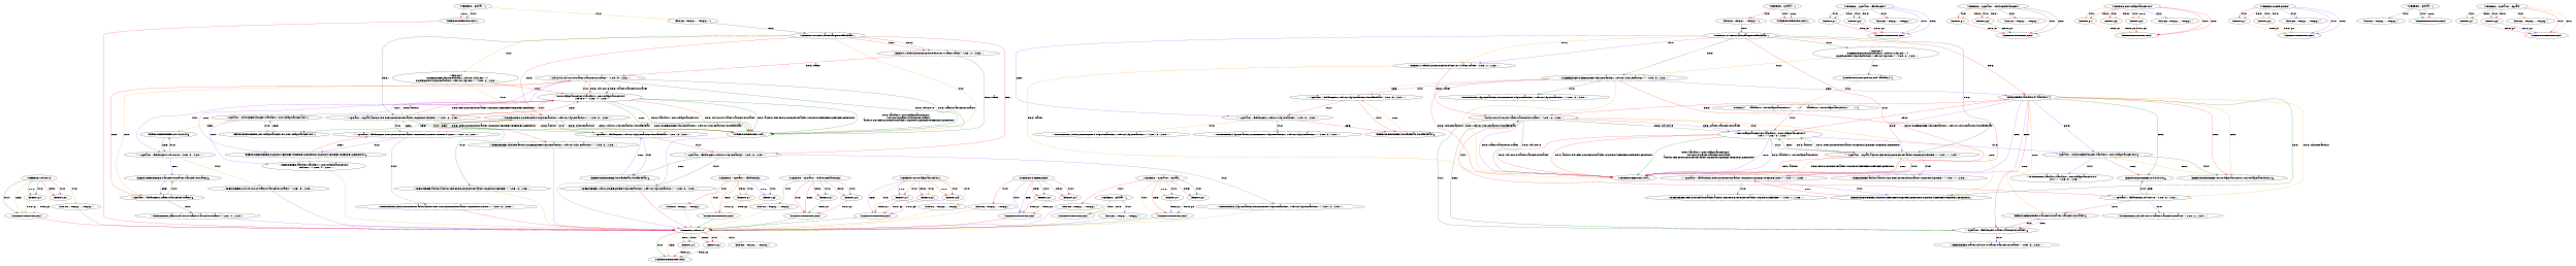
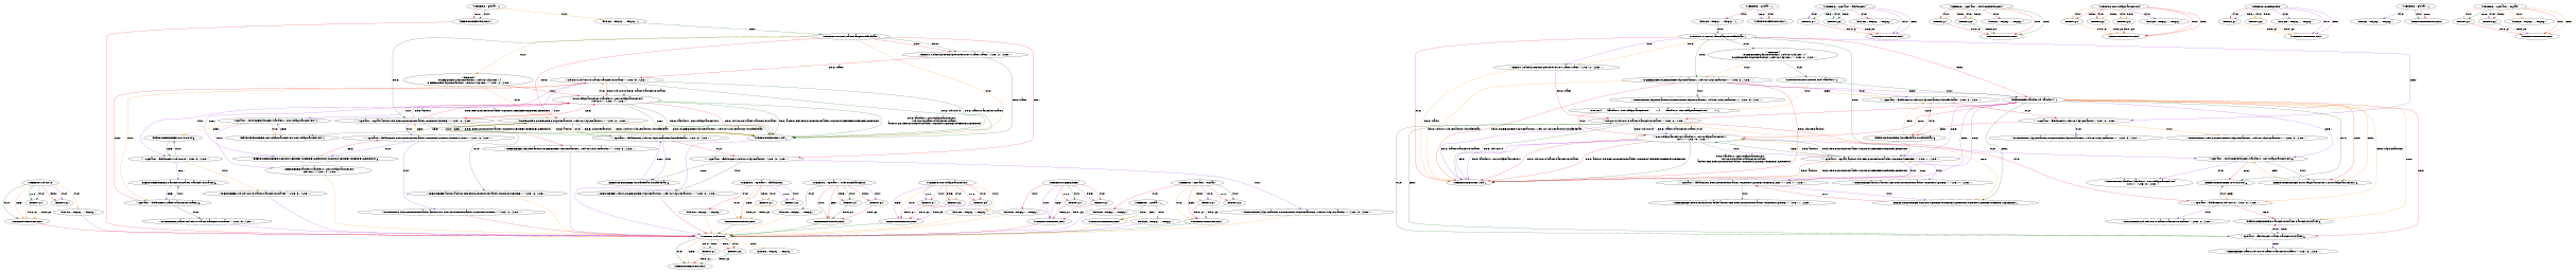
  digraph {
    edge [color=red]
    n1 [label=<(METHOD,std.move)>]
    n2 [label=<(PARAM,p1)>]
    n3 [label=<(PARAM,p2)>]
    n4 [label=<(BLOCK,&lt;empty&gt;,&lt;empty&gt;)>]
    n5 [label=<(METHOD_RETURN,ANY)>]
    n6 [label=<(METHOD,std.move)>]
    n7 [label=<(PARAM,p1)>]
    n8 [label=<(PARAM,p2)>]
    n9 [label=<(BLOCK,&lt;empty&gt;,&lt;empty&gt;)>]
    n10 [label=<(METHOD_RETURN,ANY)>]
    n11 [label=<(METHOD,&lt;global&gt;)<SUB>1</SUB>>]
    n12 [label=<(BLOCK,&lt;empty&gt;,&lt;empty&gt;)<SUB>1</SUB>>]
    n13 [label=<(METHOD_RETURN,ANY)<SUB>1</SUB>>]
    n14 [label=<(METHOD,ProcessStateChangesUnifiedPlan)<SUB>1</SUB>>]
    n15 [label="<(PARAM,WebRtcSetDescriptionObserver::States states)<SUB>2</SUB>>"]
    n16 [label="<(BLOCK,{\n     DCHECK_EQ(sdp_semantics_, webrtc::SdpSem...,{\n     DCHECK_EQ(sdp_semantics_, webrtc::SdpSem...)<SUB>2</SUB>>"]
    n17 [label="<(DCHECK_EQ,DCHECK_EQ(sdp_semantics_, webrtc::SdpSemantics:...)<SUB>3</SUB>>"]
    n18 [label="<(&lt;operator&gt;.fieldAccess,webrtc::SdpSemantics)<SUB>3</SUB>>"]
    n19 [label="<(&lt;operator&gt;.equals,action_ == PeerConnectionTracker::ACTION_SET_RE...)<SUB>6</SUB>>"]
    n20 [label=<(METHOD_RETURN,void)<SUB>1</SUB>>]
    n21 [label="<(std.move,std::move(states.transceiver_states))<SUB>5</SUB>>"]
    n22 [label="<(OnModifyTransceivers,handler_-&gt;OnModifyTransceivers(\n        std::mo...)<SUB>4</SUB>>"]
    n23 [label="<(IDENTIFIER,sdp_semantics_,DCHECK_EQ(sdp_semantics_, webrtc::SdpSemantics:...)<SUB>3</SUB>>"]
    n24 [label="<(&lt;operator&gt;.fieldAccess,webrtc::SdpSemantics::kUnifiedPlan)<SUB>3</SUB>>"]
    n25 [label=<(FIELD_IDENTIFIER,OnModifyTransceivers,OnModifyTransceivers)<SUB>4</SUB>>]
    n26 [label=<(FIELD_IDENTIFIER,kUnifiedPlan,kUnifiedPlan)<SUB>3</SUB>>]
    n27 [label="<(IDENTIFIER,webrtc,DCHECK_EQ(sdp_semantics_, webrtc::SdpSemantics:...)<SUB>3</SUB>>"]
    n28 [label="<(IDENTIFIER,SdpSemantics,DCHECK_EQ(sdp_semantics_, webrtc::SdpSemantics:...)<SUB>3</SUB>>"]
    n29 [label="<(IDENTIFIER,action_,action_ == PeerConnectionTracker::ACTION_SET_RE...)<SUB>6</SUB>>"]
    n30 [label="<(&lt;operator&gt;.fieldAccess,PeerConnectionTracker::ACTION_SET_REMOTE_DESCRI...)<SUB>6</SUB>>"]
    n31 [label="<(&lt;operator&gt;.fieldAccess,std::move)<SUB>5</SUB>>"]
    n32 [label=<(&lt;operator&gt;.fieldAccess,states.transceiver_states)<SUB>5</SUB>>]
    n33 [label=<(FIELD_IDENTIFIER,ACTION_SET_REMOTE_DESCRIPTION,ACTION_SET_REMOTE_DESCRIPTION)<SUB>6</SUB>>]
    n34 [label=<(&lt;operator&gt;.indirectFieldAccess,handler_-&gt;OnModifyTransceivers)<SUB>4</SUB>>]
    n35 [label="<(IDENTIFIER,handler_,handler_-&gt;OnModifyTransceivers(\n        std::mo...)<SUB>4</SUB>>"]
    n36 [label=<(FIELD_IDENTIFIER,move,move)<SUB>5</SUB>>]
    n37 [label="<(IDENTIFIER,std,std::move(states.transceiver_states))<SUB>5</SUB>>"]
    n38 [label=<(FIELD_IDENTIFIER,transceiver_states,transceiver_states)<SUB>5</SUB>>]
    n39 [label="<(IDENTIFIER,states,std::move(states.transceiver_states))<SUB>5</SUB>>"]
    n40 [label="<(IDENTIFIER,PeerConnectionTracker,action_ == PeerConnectionTracker::ACTION_SET_RE...)<SUB>6</SUB>>"]
    n41 [label=<(METHOD,&lt;operator&gt;.fieldAccess)>]
    n42 [label=<(PARAM,p1)>]
    n43 [label=<(PARAM,p2)>]
    n44 [label=<(BLOCK,&lt;empty&gt;,&lt;empty&gt;)>]
    n45 [label=<(METHOD_RETURN,ANY)>]
    n46 [label=<(METHOD,&lt;operator&gt;.indirectFieldAccess)>]
    n47 [label=<(PARAM,p1)>]
    n48 [label=<(PARAM,p2)>]
    n49 [label=<(BLOCK,&lt;empty&gt;,&lt;empty&gt;)>]
    n50 [label=<(METHOD_RETURN,ANY)>]
    n51 [label=<(METHOD,OnModifyTransceivers)>]
    n52 [label=<(PARAM,p1)>]
    n53 [label=<(PARAM,p2)>]
    n54 [label=<(PARAM,p3)>]
    n55 [label=<(BLOCK,&lt;empty&gt;,&lt;empty&gt;)>]
    n56 [label=<(METHOD_RETURN,ANY)>]
    n57 [label=<(METHOD,DCHECK_EQ)>]
    n58 [label=<(PARAM,p1)>]
    n59 [label=<(PARAM,p2)>]
    n60 [label=<(BLOCK,&lt;empty&gt;,&lt;empty&gt;)>]
    n61 [label=<(METHOD_RETURN,ANY)>]
    n62 [label=<(METHOD,&lt;global&gt;)<SUB>1</SUB>>]
    n63 [label=<(BLOCK,&lt;empty&gt;,&lt;empty&gt;)>]
    n64 [label=<(METHOD_RETURN,ANY)>]
    n65 [label=<(METHOD,&lt;operator&gt;.equals)>]
    n66 [label=<(PARAM,p1)>]
    n67 [label=<(PARAM,p2)>]
    n68 [label=<(BLOCK,&lt;empty&gt;,&lt;empty&gt;)>]
    n69 [label=<(METHOD_RETURN,ANY)>]
    n70 [label=<(METHOD,&lt;global&gt;)<SUB>1</SUB>>]
    n71 [label=<(BLOCK,&lt;empty&gt;,&lt;empty&gt;)<SUB>1</SUB>>]
    n72 [label=<(METHOD_RETURN,ANY)<SUB>1</SUB>>]
    n73 [label=<(METHOD,ProcessStateChangesUnifiedPlan)<SUB>1</SUB>>]
    n74 [label="<(PARAM,WebRtcSetDescriptionObserver::States states)<SUB>2</SUB>>"]
    n75 [label="<(BLOCK,{\n     DCHECK_EQ(sdp_semantics_, webrtc::SdpSem...,{\n     DCHECK_EQ(sdp_semantics_, webrtc::SdpSem...)<SUB>2</SUB>>"]
    n76 [label="<(DCHECK_EQ,DCHECK_EQ(sdp_semantics_, webrtc::SdpSemantics:...)<SUB>3</SUB>>"]
    n77 [label="<(&lt;operator&gt;.fieldAccess,webrtc::SdpSemantics)<SUB>3</SUB>>"]
    n78 [label=<(IDENTIFIER,handler_,if (handler_))<SUB>4</SUB>>]
    n79 [label="<(&lt;operator&gt;.equals,action_ == PeerConnectionTracker::ACTION_SET_RE...)<SUB>7</SUB>>"]
    n80 [label=<(METHOD_RETURN,void)<SUB>1</SUB>>]
    n81 [label="<(std.move,std::move(states.transceiver_states))<SUB>6</SUB>>"]
    n82 [label=<(CONTROL_STRUCTURE,IF,if (handler_))<SUB>4</SUB>>]
    n83 [label="<(IDENTIFIER,sdp_semantics_,DCHECK_EQ(sdp_semantics_, webrtc::SdpSemantics:...)<SUB>3</SUB>>"]
    n84 [label="<(&lt;operator&gt;.fieldAccess,webrtc::SdpSemantics::kUnifiedPlan)<SUB>3</SUB>>"]
    n85 [label=<(FIELD_IDENTIFIER,kUnifiedPlan,kUnifiedPlan)<SUB>3</SUB>>]
    n86 [label="<(IDENTIFIER,webrtc,DCHECK_EQ(sdp_semantics_, webrtc::SdpSemantics:...)<SUB>3</SUB>>"]
    n87 [label="<(IDENTIFIER,SdpSemantics,DCHECK_EQ(sdp_semantics_, webrtc::SdpSemantics:...)<SUB>3</SUB>>"]
    n88 [label="<(OnModifyTransceivers,handler_-&gt;OnModifyTransceivers(\n          std::...)<SUB>5</SUB>>"]
    n89 [label=<(&lt;operator&gt;.indirectFieldAccess,handler_-&gt;OnModifyTransceivers)<SUB>5</SUB>>]
    n90 [label=<(FIELD_IDENTIFIER,OnModifyTransceivers,OnModifyTransceivers)<SUB>5</SUB>>]
    n91 [label="<(&lt;operator&gt;.fieldAccess,std::move)<SUB>6</SUB>>"]
    n92 [label=<(FIELD_IDENTIFIER,move,move)<SUB>6</SUB>>]
    n93 [label=<(&lt;operator&gt;.fieldAccess,states.transceiver_states)<SUB>6</SUB>>]
    n94 [label=<(FIELD_IDENTIFIER,transceiver_states,transceiver_states)<SUB>6</SUB>>]
    n95 [label="<(&lt;operator&gt;.fieldAccess,PeerConnectionTracker::ACTION_SET_REMOTE_DESCRI...)<SUB>7</SUB>>"]
    n96 [label=<(FIELD_IDENTIFIER,ACTION_SET_REMOTE_DESCRIPTION,ACTION_SET_REMOTE_DESCRIPTION)<SUB>7</SUB>>]
    n97 [label="<(IDENTIFIER,action_,action_ == PeerConnectionTracker::ACTION_SET_RE...)<SUB>7</SUB>>"]
    n98 [label=<(BLOCK,{       handler_-&gt;OnModifyTransceivers(        ...,{       handler_-&gt;OnModifyTransceivers(        ...)<SUB>4</SUB>>]
    n99 [label="<(IDENTIFIER,handler_,handler_-&gt;OnModifyTransceivers(\n          std::...)<SUB>5</SUB>>"]
    n100 [label="<(IDENTIFIER,std,std::move(states.transceiver_states))<SUB>6</SUB>>"]
    n101 [label="<(IDENTIFIER,states,std::move(states.transceiver_states))<SUB>6</SUB>>"]
    n102 [label="<(IDENTIFIER,PeerConnectionTracker,action_ == PeerConnectionTracker::ACTION_SET_RE...)<SUB>7</SUB>>"]
    n103 [label=<(METHOD,&lt;operator&gt;.fieldAccess)>]
    n104 [label=<(PARAM,p1)>]
    n105 [label=<(PARAM,p2)>]
    n106 [label=<(BLOCK,&lt;empty&gt;,&lt;empty&gt;)>]
    n107 [label=<(METHOD_RETURN,ANY)>]
    n108 [label=<(METHOD,&lt;operator&gt;.indirectFieldAccess)>]
    n109 [label=<(PARAM,p1)>]
    n110 [label=<(PARAM,p2)>]
    n111 [label=<(BLOCK,&lt;empty&gt;,&lt;empty&gt;)>]
    n112 [label=<(METHOD_RETURN,ANY)>]
    n113 [label=<(METHOD,OnModifyTransceivers)>]
    n114 [label=<(PARAM,p1)>]
    n115 [label=<(PARAM,p2)>]
    n116 [label=<(PARAM,p3)>]
    n117 [label=<(BLOCK,&lt;empty&gt;,&lt;empty&gt;)>]
    n118 [label=<(METHOD_RETURN,ANY)>]
    n119 [label=<(METHOD,DCHECK_EQ)>]
    n120 [label=<(PARAM,p1)>]
    n121 [label=<(PARAM,p2)>]
    n122 [label=<(BLOCK,&lt;empty&gt;,&lt;empty&gt;)>]
    n123 [label=<(METHOD_RETURN,ANY)>]
    n124 [label=<(METHOD,&lt;global&gt;)<SUB>1</SUB>>]
    n125 [label=<(BLOCK,&lt;empty&gt;,&lt;empty&gt;)>]
    n126 [label=<(METHOD_RETURN,ANY)>]
    n127 [label=<(METHOD,&lt;operator&gt;.equals)>]
    n128 [label=<(PARAM,p1)>]
    n129 [label=<(PARAM,p2)>]
    n130 [label=<(BLOCK,&lt;empty&gt;,&lt;empty&gt;)>]
    n131 [label=<(METHOD_RETURN,ANY)>]
    n1 -> n2 [color=darkgreen label="AST: "]
    n1 -> n2 [color=darkgreen label="DDG: "]
    n1 -> n3 [color=purple label="AST: "]
    n1 -> n3 [label="DDG: "]
    n1 -> n4 [color=darkorange label="AST: "]
    n1 -> n5 [color=darkgreen label="AST: "]
    n1 -> n5 [color=darkorange label="CFG: "]
    n2 -> n5 [color=darkorange label="DDG: p1"]
    n3 -> n5 [color=darkorange label="DDG: p2"]
    n4 -> n6 [color=purple]
    n5 -> n6
    n6 -> n7 [color=darkgreen label="AST: "]
    n6 -> n7 [color=darkorange label="DDG: "]
    n6 -> n8 [label="AST: "]
    n6 -> n8 [label="DDG: "]
    n6 -> n9 [color=darkorange label="AST: "]
    n6 -> n10 [color=darkgreen label="AST: "]
    n6 -> n10 [color=darkorange label="CFG: "]
    n7 -> n10 [label="DDG: p1"]
    n8 -> n10 [color=darkgreen label="DDG: p2"]
    n11 -> n12 [color=darkorange label="AST: "]
    n11 -> n13 [color=darkgreen label="AST: "]
    n11 -> n13 [label="CFG: "]
    n12 -> n14 [color=darkgreen label="AST: "]
    n13 -> n6
    n14 -> n15 [label="AST: "]
    n14 -> n15 [color=darkgreen label="DDG: "]
    n14 -> n16 [color=darkorange label="AST: "]
    n14 -> n17 [label="DDG: "]
    n14 -> n18 [label="CFG: "]
    n14 -> n19 [color=darkgreen label="DDG: "]
    n14 -> n20 [color=darkorange label="AST: "]
    n15 -> n20 [color=darkgreen label="DDG: states"]
    n15 -> n21 [label="DDG: states"]
    n16 -> n17 [color=darkorange label="AST: "]
    n16 -> n22 [label="AST: "]
    n17 -> n20 [color=darkorange label="DDG: webrtc::SdpSemantics::kUnifiedPlan"]
    n17 -> n20 [color=darkorange label="DDG: DCHECK_EQ(sdp_semantics_, webrtc::SdpSemantics::kUnifiedPlan)"]
    n17 -> n20 [color=darkgreen label="DDG: sdp_semantics_"]
    n17 -> n23 [label="AST: "]
    n17 -> n24 [color=darkgreen label="AST: "]
    n17 -> n25 [color=darkgreen label="CFG: "]
    n18 -> n26 [color=darkgreen label="CFG: "]
    n18 -> n27 [color=darkgreen label="AST: "]
    n18 -> n28 [color=purple label="AST: "]
    n19 -> n20 [color=darkgreen label="DDG: PeerConnectionTracker::ACTION_SET_REMOTE_DESCRIPTION"]
    n19 -> n20 [color=darkorange label="DDG: action_"]
    n19 -> n22 [label="CFG: "]
    n19 -> n22 [label="DDG: action_"]
    n19 -> n22 [label="DDG: PeerConnectionTracker::ACTION_SET_REMOTE_DESCRIPTION"]
    n19 -> n29 [color=darkgreen label="AST: "]
    n19 -> n30 [color=purple label="AST: "]
    n20 -> n6 [color=purple]
    n21 -> n20 [color=darkgreen label="DDG: std::move"]
    n21 -> n20 [color=darkgreen label="DDG: states.transceiver_states"]
    n21 -> n22 [label="DDG: std::move"]
    n21 -> n22 [color=darkgreen label="DDG: states.transceiver_states"]
    n21 -> n31 [color=purple label="AST: "]
    n21 -> n32 [color=darkorange label="AST: "]
    n21 -> n33 [color=purple label="CFG: "]
    n22 -> n19 [label="AST: "]
    n22 -> n20 [color=darkgreen label="CFG: "]
    n22 -> n20 [color=darkgreen label="DDG: handler_-&gt;OnModifyTransceivers"]
    n22 -> n20 [label="DDG: std::move(states.transceiver_states)"]
    n22 -> n20 [color=darkgreen label="DDG: action_ == PeerConnectionTracker::ACTION_SET_REMOTE_DESCRIPTION"]
    n22 -> n20 [color=darkgreen label="DDG: handler_-&gt;OnModifyTransceivers(\n        std::move(states.transceiver_states),\n        action_ == PeerConnectionTracker::ACTION_SET_REMOTE_DESCRIPTION)"]
    n22 -> n21 [color=darkorange label="AST: "]
    n22 -> n34 [color=purple label="AST: "]
    n23 -> n6 [color=purple]
    n24 -> n17 [color=darkgreen label="CFG: "]
    n24 -> n18 [label="AST: "]
    n24 -> n26 [color=purple label="AST: "]
    n25 -> n34 [color=purple label="CFG: "]
    n26 -> n24 [color=purple label="CFG: "]
    n27 -> n6
    n28 -> n6 [color=darkorange]
    n29 -> n6 [color=darkorange]
    n30 -> n19 [color=darkorange label="CFG: "]
    n30 -> n33 [color=purple label="AST: "]
    n30 -> n40 [color=purple label="AST: "]
    n31 -> n36 [color=darkgreen label="AST: "]
    n31 -> n37 [color=darkorange label="AST: "]
    n31 -> n38 [color=purple label="CFG: "]
    n32 -> n21 [label="CFG: "]
    n32 -> n38 [color=darkgreen label="AST: "]
    n32 -> n39 [color=darkgreen label="AST: "]
    n33 -> n30 [label="CFG: "]
    n34 -> n25 [color=darkorange label="AST: "]
    n34 -> n35 [color=purple label="AST: "]
    n34 -> n36 [color=darkorange label="CFG: "]
    n35 -> n6 [color=darkorange]
    n36 -> n31 [color=darkgreen label="CFG: "]
    n37 -> n6 [color=purple]
    n38 -> n32 [color=purple label="CFG: "]
    n39 -> n6 [color=purple]
    n40 -> n6
    n41 -> n42 [color=darkorange label="AST: "]
    n41 -> n42 [color=darkorange label="DDG: "]
    n41 -> n43 [color=purple label="AST: "]
    n41 -> n43 [color=purple label="DDG: "]
    n41 -> n44 [label="AST: "]
    n41 -> n45 [color=darkorange label="AST: "]
    n41 -> n45 [label="CFG: "]
    n42 -> n45 [color=darkorange label="DDG: p1"]
    n43 -> n45 [color=darkorange label="DDG: p2"]
    n44 -> n6 [color=darkorange]
    n45 -> n6 [color=darkgreen]
    n46 -> n47 [color=darkgreen label="AST: "]
    n46 -> n47 [label="DDG: "]
    n46 -> n48 [color=purple label="AST: "]
    n46 -> n48 [label="DDG: "]
    n46 -> n49 [color=darkgreen label="AST: "]
    n46 -> n50 [label="AST: "]
    n46 -> n50 [label="CFG: "]
    n47 -> n50 [color=darkgreen label="DDG: p1"]
    n48 -> n50 [label="DDG: p2"]
    n49 -> n6 [color=darkorange]
    n50 -> n6 [color=darkgreen]
    n51 -> n52 [label="AST: "]
    n51 -> n52 [color=purple label="DDG: "]
    n51 -> n53 [color=darkorange label="AST: "]
    n51 -> n53 [label="DDG: "]
    n51 -> n54 [label="AST: "]
    n51 -> n54 [label="DDG: "]
    n51 -> n55 [color=darkorange label="AST: "]
    n51 -> n56 [color=darkorange label="AST: "]
    n51 -> n56 [color=purple label="CFG: "]
    n52 -> n56 [color=purple label="DDG: p1"]
    n53 -> n56 [label="DDG: p2"]
    n54 -> n56 [color=purple label="DDG: p3"]
    n55 -> n6 [color=darkorange]
    n56 -> n6 [color=darkgreen]
    n57 -> n58 [color=darkgreen label="AST: "]
    n57 -> n58 [label="DDG: "]
    n57 -> n59 [label="AST: "]
    n57 -> n59 [color=purple label="DDG: "]
    n57 -> n60 [label="AST: "]
    n57 -> n61 [color=purple label="AST: "]
    n57 -> n61 [color=purple label="CFG: "]
    n58 -> n61 [label="DDG: p1"]
    n59 -> n61 [label="DDG: p2"]
    n60 -> n6 [color=darkorange]
    n61 -> n6
    n62 -> n63 [color=purple label="AST: "]
    n62 -> n64 [color=darkgreen label="AST: "]
    n62 -> n64 [color=darkorange label="CFG: "]
    n63 -> n6 [color=purple]
    n64 -> n6 [color=darkorange]
    n65 -> n66 [color=purple label="AST: "]
    n65 -> n66 [color=darkorange label="DDG: "]
    n65 -> n67 [color=darkgreen label="AST: "]
    n65 -> n67 [label="DDG: "]
    n65 -> n68 [label="AST: "]
    n65 -> n69 [color=darkorange label="AST: "]
    n65 -> n69 [label="CFG: "]
    n66 -> n69 [color=purple label="DDG: p1"]
    n67 -> n69 [color=darkgreen label="DDG: p2"]
    n68 -> n6 [color=purple]
    n69 -> n6 [color=darkgreen]
    n70 -> n71 [label="AST: "]
    n70 -> n72 [label="AST: "]
    n70 -> n72 [color=purple label="CFG: "]
    n71 -> n73 [color=darkgreen label="AST: "]
    n73 -> n74 [color=purple label="AST: "]
    n73 -> n74 [color=darkorange label="DDG: "]
    n73 -> n75 [color=darkgreen label="AST: "]
    n73 -> n76 [color=darkgreen label="DDG: "]
    n73 -> n77 [color=purple label="CFG: "]
    n73 -> n78 [label="DDG: "]
    n73 -> n79 [color=darkgreen label="DDG: "]
    n73 -> n80 [label="AST: "]
    n74 -> n80 [color=darkorange label="DDG: states"]
    n74 -> n81 [label="DDG: states"]
    n75 -> n76 [color=darkorange label="AST: "]
    n75 -> n82 [color=darkgreen label="AST: "]
    n76 -> n78 [color=purple label="CFG: "]
    n76 -> n80 [color=darkorange label="DDG: webrtc::SdpSemantics::kUnifiedPlan"]
    n76 -> n80 [label="DDG: DCHECK_EQ(sdp_semantics_, webrtc::SdpSemantics::kUnifiedPlan)"]
    n76 -> n80 [label="DDG: sdp_semantics_"]
    n76 -> n83 [color=darkgreen label="AST: "]
    n76 -> n84 [color=purple label="AST: "]
    n77 -> n85 [label="CFG: "]
    n77 -> n86 [color=darkorange label="AST: "]
    n77 -> n87 [color=purple label="AST: "]
    n78 -> n79 [color=purple label="CDG: "]
    n78 -> n80 [color=purple label="CFG: "]
    n78 -> n81 [label="CDG: "]
    n78 -> n88 [label="CDG: "]
    n78 -> n89 [color=purple label="CDG: "]
    n78 -> n90 [label="CFG: "]
    n78 -> n90 [color=darkorange label="CDG: "]
    n78 -> n91 [color=darkorange label="DDG: sdp_semantics_"]
    n78 -> n92 [color=darkgreen label="CDG: "]
    n78 -> n93 [label="CDG: "]
    n78 -> n94 [color=darkorange label="CDG: "]
    n78 -> n95 [color=purple label="CDG: "]
    n78 -> n96 [color=darkgreen label="CDG: "]
    n79 -> n80 [color=darkorange label="DDG: PeerConnectionTracker::ACTION_SET_REMOTE_DESCRIPTION"]
    n79 -> n80 [label="DDG: action_"]
    n79 -> n88 [color=darkgreen label="CFG: "]
    n79 -> n88 [color=darkorange label="DDG: action_"]
    n79 -> n88 [color=darkgreen label="DDG: PeerConnectionTracker::ACTION_SET_REMOTE_DESCRIPTION"]
    n79 -> n95 [color=purple label="AST: "]
    n79 -> n97 [color=purple label="AST: "]
    n81 -> n80 [color=darkgreen label="DDG: std::move"]
    n81 -> n80 [color=purple label="DDG: states.transceiver_states"]
    n81 -> n88 [color=darkgreen label="DDG: std::move"]
    n81 -> n88 [color=purple label="DDG: states.transceiver_states"]
    n81 -> n91 [label="AST: "]
    n81 -> n93 [color=darkgreen label="AST: "]
    n81 -> n96 [color=darkorange label="CFG: "]
+   n82 -> n78 [color=darkgreen label="AST: "]
    n82 -> n98 [color=darkorange label="AST: "]
    n84 -> n76 [color=darkorange label="CFG: "]
    n84 -> n77 [label="AST: "]
    n84 -> n85 [label="AST: "]
    n85 -> n84 [color=darkorange label="CFG: "]
    n88 -> n79 [color=purple label="AST: "]
    n88 -> n80 [color=purple label="CFG: "]
    n88 -> n80 [color=purple label="DDG: handler_-&gt;OnModifyTransceivers"]
    n88 -> n80 [label="DDG: std::move(states.transceiver_states)"]
    n88 -> n80 [label="DDG: action_ == PeerConnectionTracker::ACTION_SET_REMOTE_DESCRIPTION"]
    n88 -> n80 [color=darkgreen label="DDG: handler_-&gt;OnModifyTransceivers(\n          std::move(states.transceiver_states),\n          action_ == PeerConnectionTracker::ACTION_SET_REMOTE_DESCRIPTION)"]
    n88 -> n81 [color=darkorange label="AST: "]
    n88 -> n89 [color=purple label="AST: "]
    n89 -> n90 [color=darkgreen label="AST: "]
    n89 -> n92 [label="CFG: "]
    n89 -> n99 [color=purple label="AST: "]
    n90 -> n89 [color=darkorange label="CFG: "]
    n91 -> n92 [color=darkgreen label="AST: "]
    n91 -> n94 [label="CFG: "]
    n91 -> n100 [color=purple label="AST: "]
    n92 -> n91 [color=darkorange label="CFG: "]
    n93 -> n81 [color=darkgreen label="CFG: "]
    n93 -> n94 [label="AST: "]
    n93 -> n101 [color=purple label="AST: "]
    n94 -> n93 [color=purple label="CFG: "]
    n95 -> n79 [color=darkorange label="CFG: "]
    n95 -> n96 [color=purple label="AST: "]
    n95 -> n102 [color=darkgreen label="AST: "]
    n96 -> n95 [label="CFG: "]
    n98 -> n88 [label="AST: "]
    n103 -> n104 [color=purple label="AST: "]
    n103 -> n104 [color=darkgreen label="DDG: "]
    n103 -> n105 [color=darkgreen label="AST: "]
    n103 -> n105 [color=darkgreen label="DDG: "]
    n103 -> n106 [label="AST: "]
    n103 -> n107 [color=purple label="AST: "]
    n103 -> n107 [color=purple label="CFG: "]
    n104 -> n107 [label="DDG: p1"]
    n105 -> n107 [label="DDG: p2"]
    n108 -> n109 [label="AST: "]
    n108 -> n109 [color=darkorange label="DDG: "]
    n108 -> n110 [label="AST: "]
    n108 -> n110 [color=darkorange label="DDG: "]
    n108 -> n111 [label="AST: "]
    n108 -> n112 [label="AST: "]
    n108 -> n112 [color=darkgreen label="CFG: "]
    n109 -> n112 [label="DDG: p1"]
    n110 -> n112 [color=darkgreen label="DDG: p2"]
    n113 -> n114 [color=darkorange label="AST: "]
    n113 -> n114 [label="DDG: "]
    n113 -> n115 [label="AST: "]
    n113 -> n115 [color=darkorange label="DDG: "]
    n113 -> n116 [color=darkorange label="AST: "]
    n113 -> n116 [color=darkorange label="DDG: "]
    n113 -> n117 [color=purple label="AST: "]
    n113 -> n118 [label="AST: "]
    n113 -> n118 [label="CFG: "]
    n114 -> n118 [color=darkorange label="DDG: p1"]
    n115 -> n118 [color=darkorange label="DDG: p2"]
    n116 -> n118 [label="DDG: p3"]
    n119 -> n120 [label="AST: "]
    n119 -> n120 [color=purple label="DDG: "]
    n119 -> n121 [color=darkorange label="AST: "]
    n119 -> n121 [color=darkorange label="DDG: "]
    n119 -> n122 [color=purple label="AST: "]
    n119 -> n123 [color=purple label="AST: "]
    n119 -> n123 [color=purple label="CFG: "]
    n120 -> n123 [color=darkorange label="DDG: p1"]
    n121 -> n123 [color=darkorange label="DDG: p2"]
    n124 -> n125 [color=purple label="AST: "]
    n124 -> n126 [color=darkgreen label="AST: "]
    n124 -> n126 [label="CFG: "]
    n127 -> n128 [color=darkorange label="AST: "]
    n127 -> n128 [color=darkgreen label="DDG: "]
    n127 -> n129 [color=purple label="AST: "]
    n127 -> n129 [label="DDG: "]
    n127 -> n130 [color=darkorange label="AST: "]
    n127 -> n131 [label="AST: "]
    n127 -> n131 [color=darkorange label="CFG: "]
    n128 -> n131 [label="DDG: p1"]
    n129 -> n131 [color=purple label="DDG: p2"]
  }
